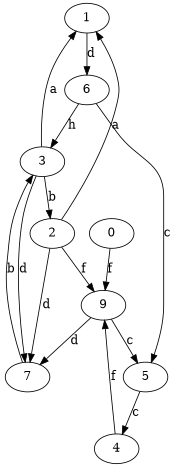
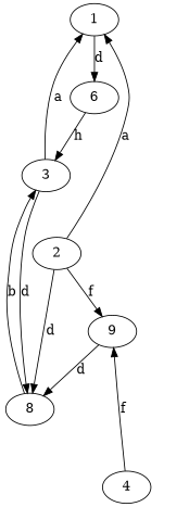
  strict digraph {
    1
    6
    3
-   5
    2
-   7
+   7 [label=8]
    9
    4
-   0
    1 -> 6 [label=d]
    6 -> 3 [label=h]
-   6 -> 5 [label=c]
    3 -> 1 [label=a]
-   3 -> 2 [label=b]
    3 -> 7 [label=d]
-   5 -> 4 [label=c]
    2 -> 1 [label=a]
    2 -> 7 [label=d]
    2 -> 9 [label=f]
    7 -> 3 [label=b]
-   9 -> 5 [label=c]
    9 -> 7 [label=d]
    4 -> 9 [label=f]
-   0 -> 9 [label=f]
  }
